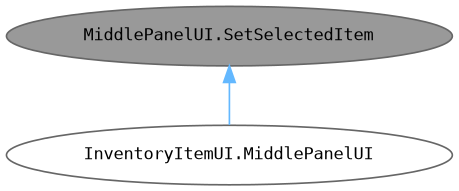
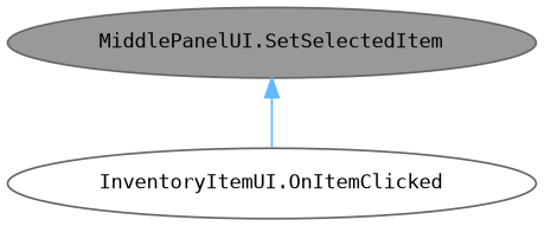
  digraph {
    rankdir=TB
    node [fontname=Consolas fontsize=10 margin=0.1 style=filled]
    n1 [color=gray40 fillcolor=grey60 fontcolor=black height=0.2 label="MiddlePanelUI.SetSelectedItem" width=0.4]
-   n2 [color=grey40 fillcolor=white height=0.2 label="InventoryItemUI.MiddlePanelUI" width=0.4]
+   n2 [color=grey40 fillcolor=white height=0.2 label="InventoryItemUI.OnItemClicked" width=0.4]
    n1 -> n2 [color=steelblue1 dir=back fontname=Helvetica fontsize=10 labelfontname=Helvetica labelfontsize=10 style=solid]
  }
